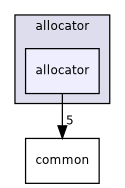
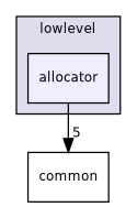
  digraph {
    compound=true
    fontname="DejaVu Sans"
    node [fontname="DejaVu Sans" fontsize=10 shape=box]
    n1 [fillcolor="#eeeeff" label=allocator pencolor=black style=filled]
    n2 [label=common]
    subgraph cluster_1 {
      bgcolor="#ddddee"
      fontsize=10
-     label=allocator
+     label=lowlevel
      pencolor=black
      n1
    }
    n1 -> n2 [headlabel=5 labeldistance=1.5 labelfontname=Helvetica labelfontsize=10 fontname="DejaVu Sans"]
  }
